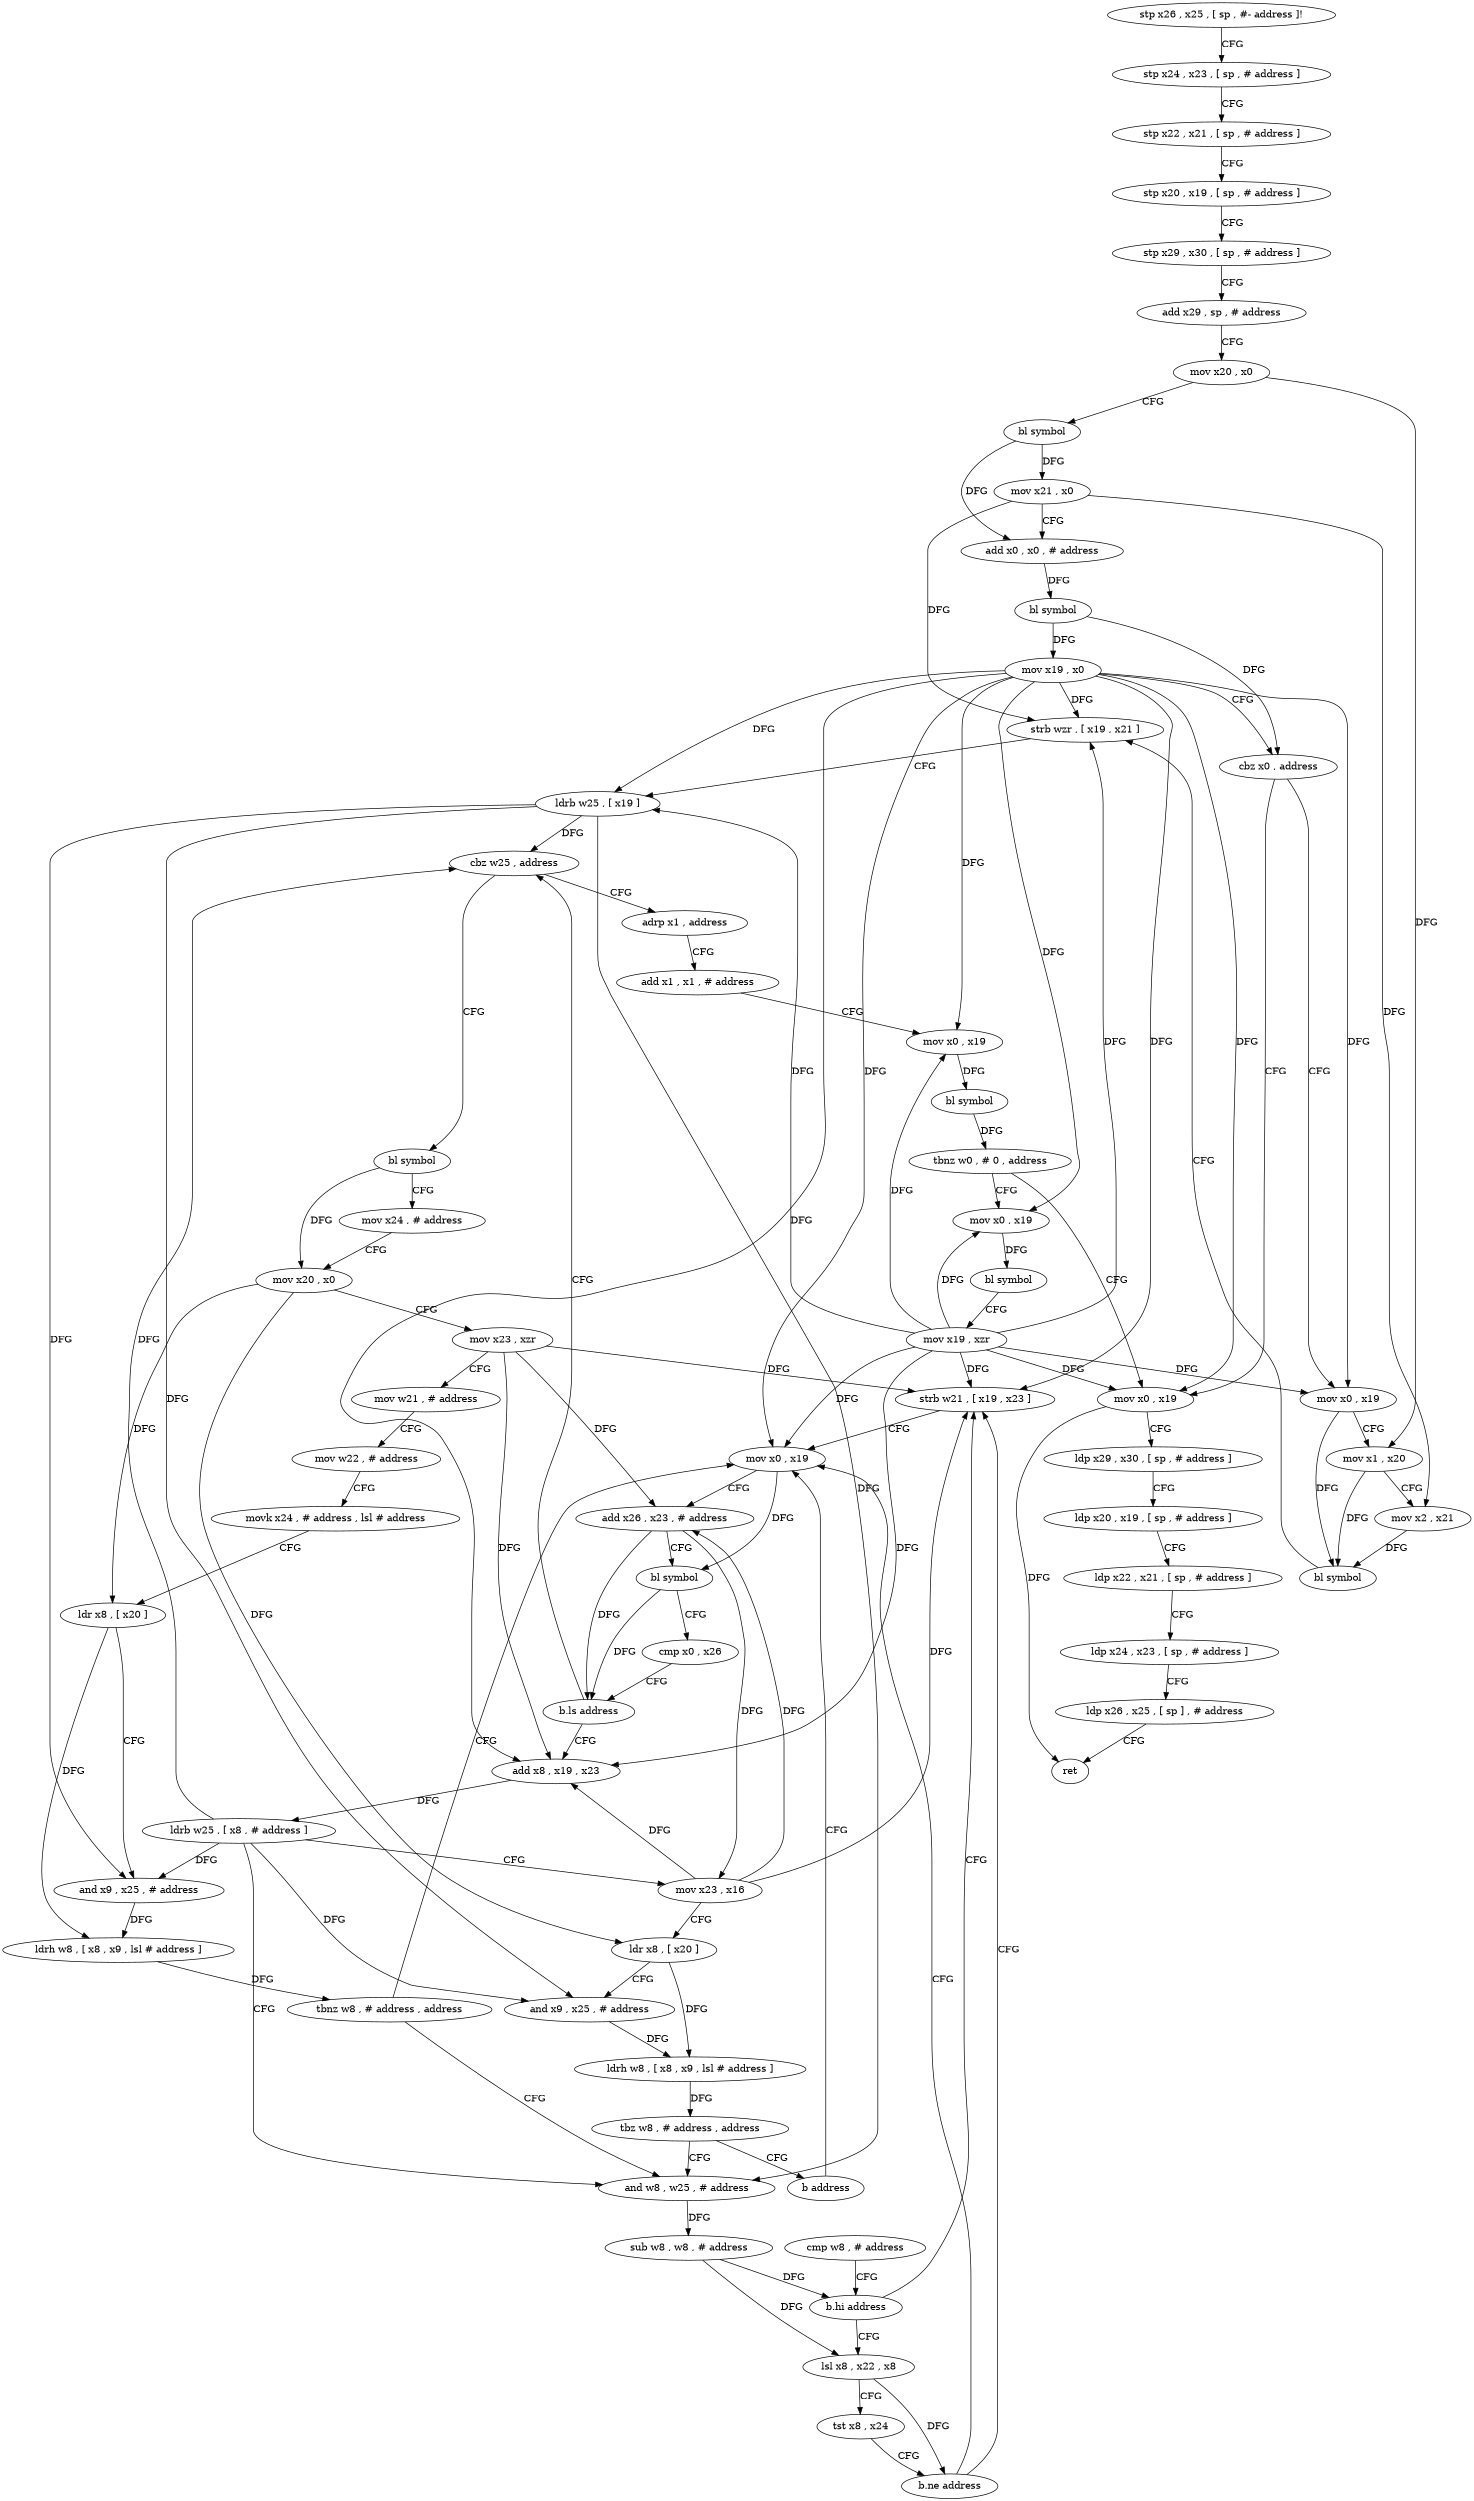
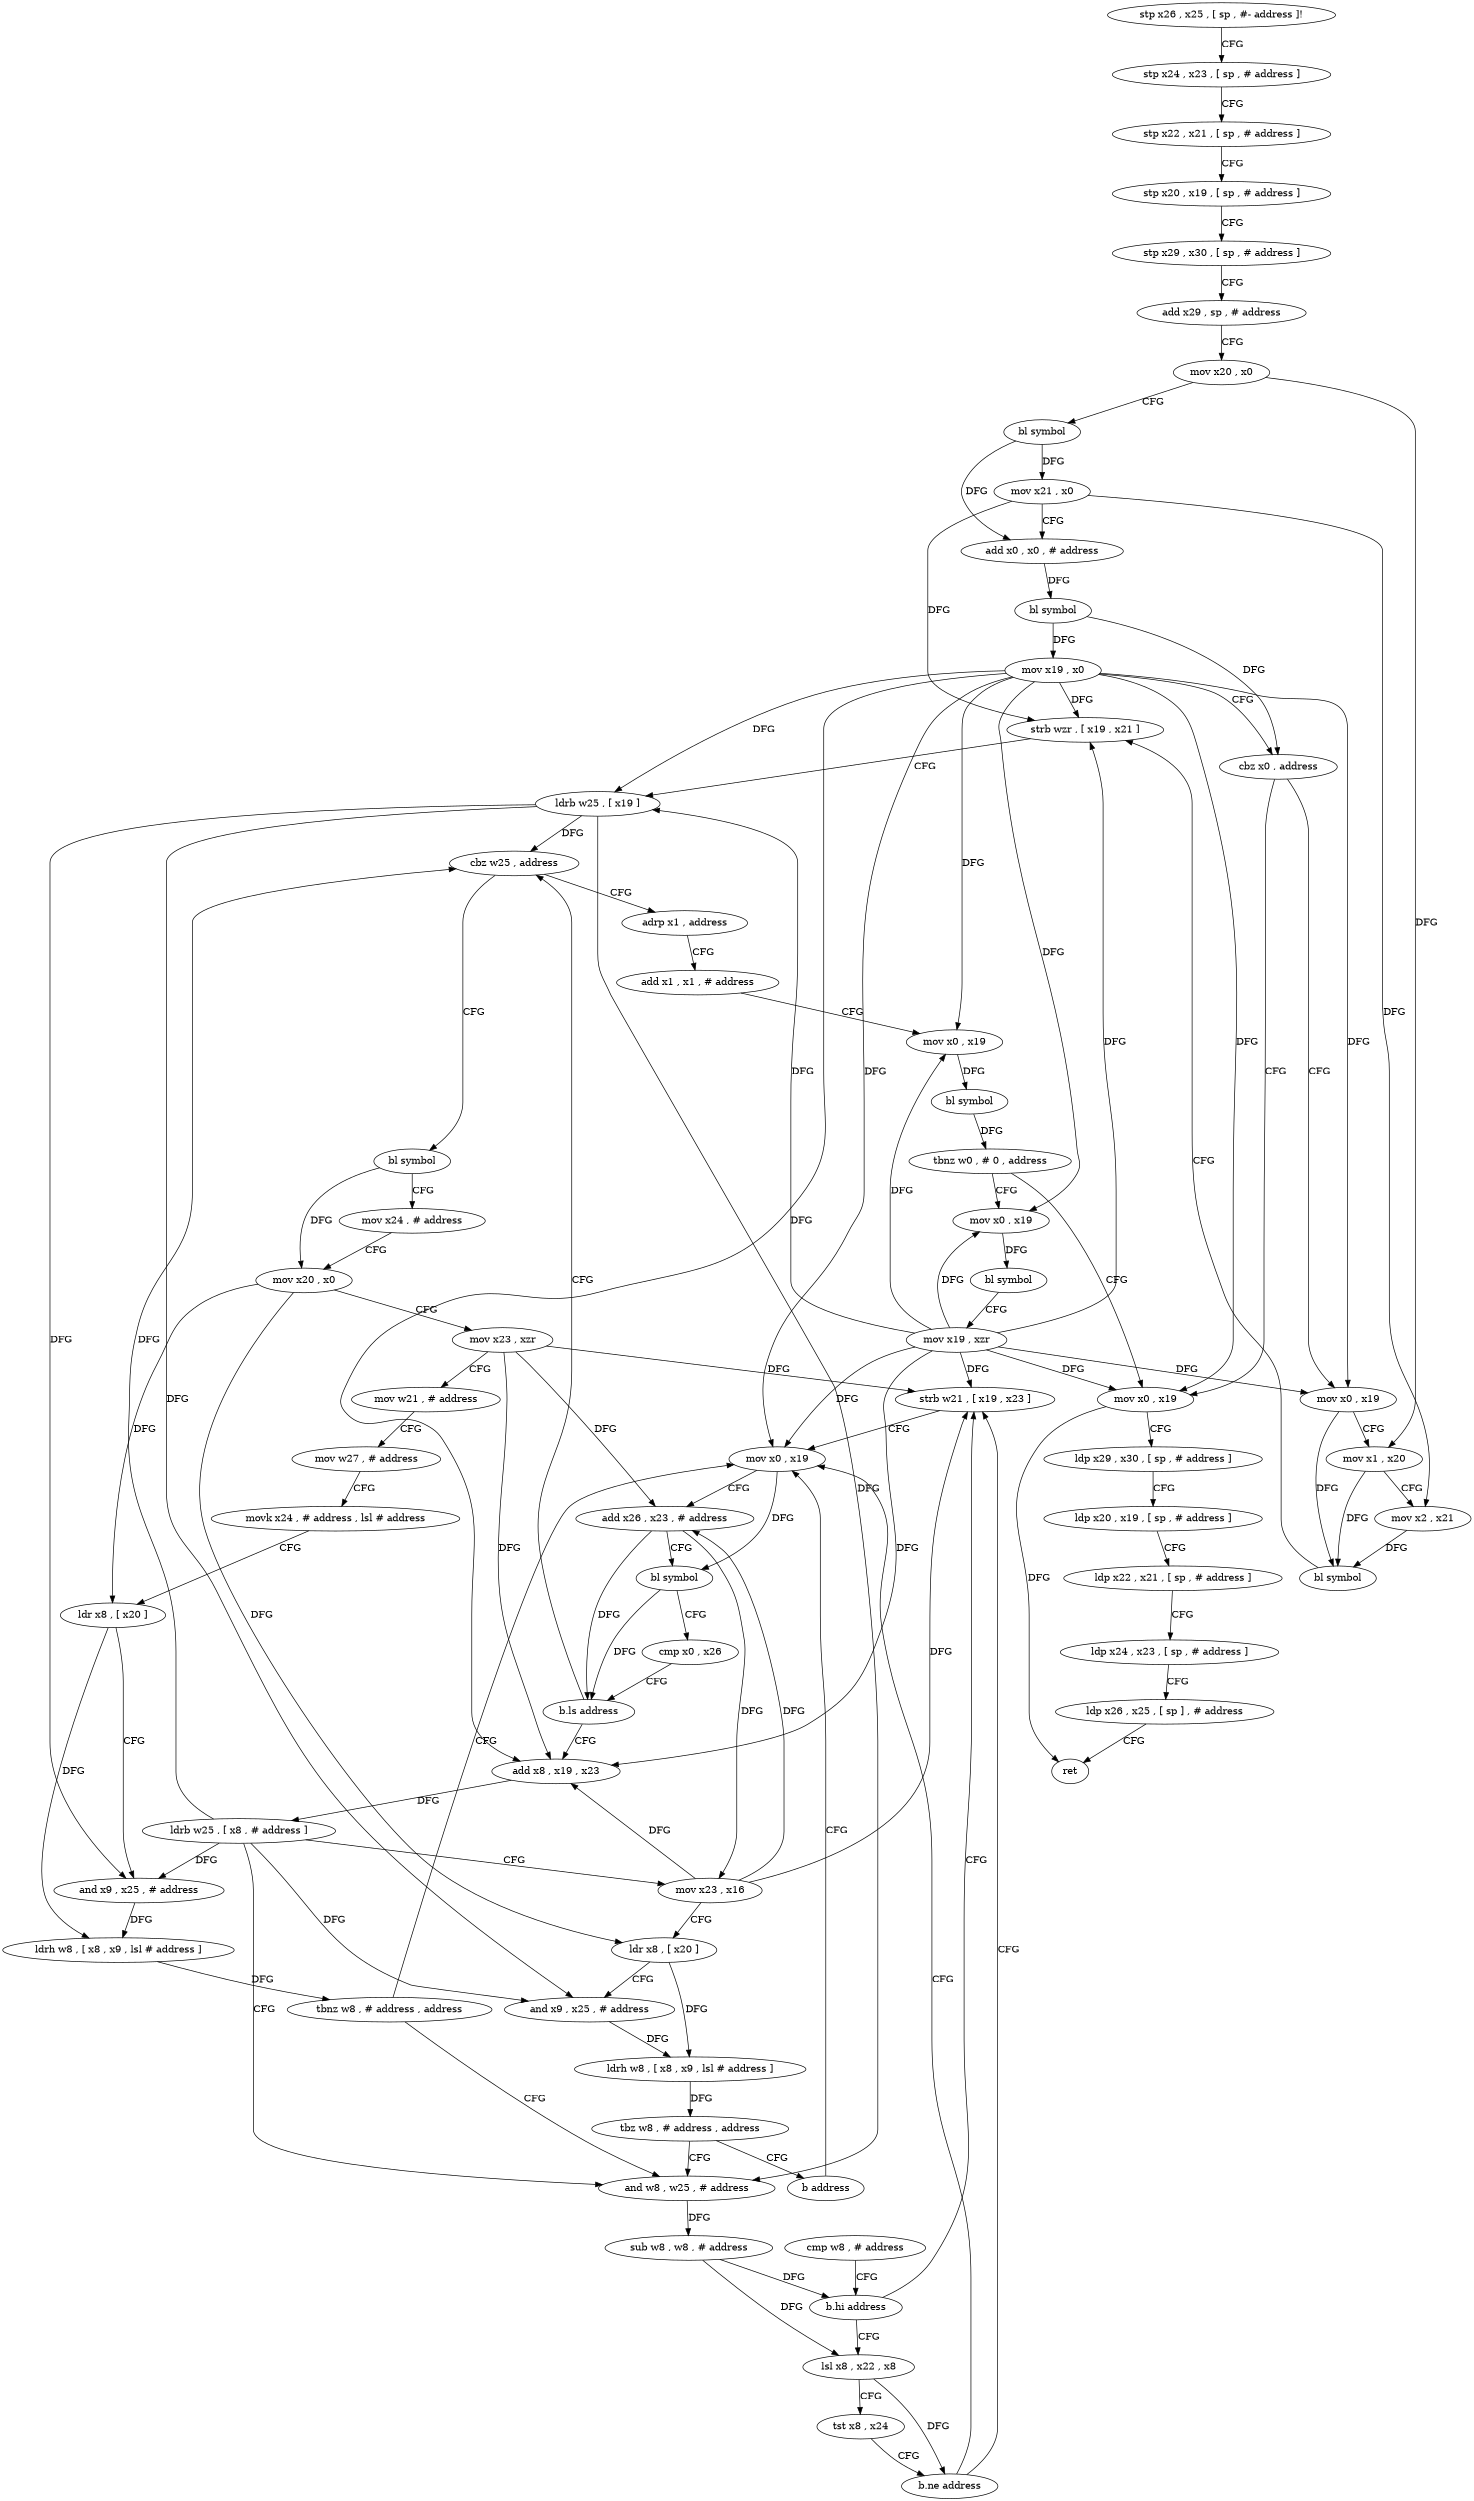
  digraph {
    n1 [label="stp x26 , x25 , [ sp , #- address ]!"]
    n2 [label="stp x24 , x23 , [ sp , # address ]"]
    n3 [label="stp x22 , x21 , [ sp , # address ]"]
    n4 [label="stp x20 , x19 , [ sp , # address ]"]
    n5 [label="stp x29 , x30 , [ sp , # address ]"]
    n6 [label="add x29 , sp , # address"]
    n7 [label="mov x20 , x0"]
    n8 [label="bl symbol"]
    n9 [label="mov x1 , x20"]
    n10 [label="mov x21 , x0"]
    n11 [label="add x0 , x0 , # address"]
    n12 [label="mov x2 , x21"]
    n13 [label="bl symbol"]
    n14 [label="strb wzr , [ x19 , x21 ]"]
    n15 [label="bl symbol"]
    n16 [label="ldrb w25 , [ x19 ]"]
    n17 [label="mov x19 , x0"]
    n18 [label="cbz x0 , address"]
    n19 [label="mov x0 , x19"]
    n20 [label="mov x0 , x19"]
    n21 [label="mov x0 , x19"]
    n22 [label="mov x0 , x19"]
    n23 [label="mov x0 , x19"]
    n24 [label="add x8 , x19 , x23"]
    n25 [label="strb w21 , [ x19 , x23 ]"]
    n26 [label="ldp x29 , x30 , [ sp , # address ]"]
    n27 [label=ret]
    n28 [label="cbz w25 , address"]
    n29 [label="and x9 , x25 , # address"]
    n30 [label="and w8 , w25 , # address"]
    n31 [label="and x9 , x25 , # address"]
    n32 [label="bl symbol"]
    n33 [label="bl symbol"]
    n34 [label="add x26 , x23 , # address"]
    n35 [label="bl symbol"]
    n36 [label="ldrb w25 , [ x8 , # address ]"]
    n37 [label="ldp x20 , x19 , [ sp , # address ]"]
    n38 [label="ldp x22 , x21 , [ sp , # address ]"]
    n39 [label="ldp x24 , x23 , [ sp , # address ]"]
    n40 [label="ldp x26 , x25 , [ sp ] , # address"]
    n41 [label="adrp x1 , address"]
    n42 [label="bl symbol"]
    n43 [label="ldrh w8 , [ x8 , x9 , lsl # address ]"]
    n44 [label="sub w8 , w8 , # address"]
    n45 [label="ldrh w8 , [ x8 , x9 , lsl # address ]"]
    n46 [label="add x1 , x1 , # address"]
    n47 [label="mov x24 , # address"]
    n48 [label="mov x20 , x0"]
    n49 [label="mov x23 , xzr"]
    n50 [label="ldr x8 , [ x20 ]"]
    n51 [label="ldr x8 , [ x20 ]"]
    n52 [label="tbnz w0 , # 0 , address"]
    n53 [label="mov x19 , xzr"]
    n54 [label="mov w21 , # address"]
-   n55 [label="mov w22 , # address"]
+   n55 [label="mov w27 , # address"]
    n56 [label="b.ls address"]
    n57 [label="mov x23 , x16"]
    n58 [label="movk x24 , # address , lsl # address"]
    n59 [label="tbnz w8 , # address , address"]
    n60 [label="cmp x0 , x26"]
    n61 [label="b.hi address"]
    n62 [label="lsl x8 , x22 , x8"]
    n63 [label="cmp w8 , # address"]
    n64 [label="tst x8 , x24"]
    n65 [label="b.ne address"]
    n66 [label="tbz w8 , # address , address"]
    n67 [label="b address"]
    n1 -> n2 [label=CFG]
    n2 -> n3 [label=CFG]
    n3 -> n4 [label=CFG]
    n4 -> n5 [label=CFG]
    n5 -> n6 [label=CFG]
    n6 -> n7 [label=CFG]
    n7 -> n8 [label=CFG]
    n7 -> n9 [label=DFG]
    n8 -> n10 [label=DFG]
    n8 -> n11 [label=DFG]
    n9 -> n12 [label=CFG]
    n9 -> n13 [label=DFG]
    n10 -> n11 [label=CFG]
    n10 -> n12 [label=DFG]
    n10 -> n14 [label=DFG]
    n11 -> n15 [label=DFG]
    n12 -> n13 [label=DFG]
    n13 -> n14 [label=CFG]
    n14 -> n16 [label=CFG]
    n15 -> n17 [label=DFG]
    n15 -> n18 [label=DFG]
    n16 -> n28 [label=DFG]
    n16 -> n29 [label=DFG]
    n16 -> n30 [label=DFG]
    n16 -> n31 [label=DFG]
    n17 -> n14 [label=DFG]
    n17 -> n16 [label=DFG]
    n17 -> n18 [label=CFG]
    n17 -> n19 [label=DFG]
    n17 -> n20 [label=DFG]
    n17 -> n21 [label=DFG]
    n17 -> n22 [label=DFG]
    n17 -> n23 [label=DFG]
    n17 -> n24 [label=DFG]
-   n17 -> n25 [label=DFG]
    n18 -> n19 [label=CFG]
    n18 -> n20 [label=CFG]
    n19 -> n26 [label=CFG]
    n19 -> n27 [label=DFG]
    n20 -> n9 [label=CFG]
    n20 -> n13 [label=DFG]
    n21 -> n32 [label=DFG]
    n22 -> n33 [label=DFG]
    n23 -> n34 [label=CFG]
    n23 -> n35 [label=DFG]
    n24 -> n36 [label=DFG]
    n25 -> n23 [label=CFG]
    n26 -> n37 [label=CFG]
    n28 -> n41 [label=CFG]
    n28 -> n42 [label=CFG]
    n29 -> n43 [label=DFG]
    n30 -> n44 [label=DFG]
    n31 -> n45 [label=DFG]
    n32 -> n52 [label=DFG]
    n33 -> n53 [label=CFG]
    n34 -> n35 [label=CFG]
    n34 -> n56 [label=DFG]
    n34 -> n57 [label=DFG]
    n35 -> n56 [label=DFG]
    n35 -> n60 [label=CFG]
    n36 -> n28 [label=DFG]
    n36 -> n29 [label=DFG]
    n36 -> n30 [label=CFG]
    n36 -> n31 [label=DFG]
    n36 -> n57 [label=CFG]
    n37 -> n38 [label=CFG]
    n38 -> n39 [label=CFG]
    n39 -> n40 [label=CFG]
    n40 -> n27 [label=CFG]
    n41 -> n46 [label=CFG]
    n42 -> n47 [label=CFG]
    n42 -> n48 [label=DFG]
    n43 -> n59 [label=DFG]
    n44 -> n61 [label=DFG]
    n44 -> n62 [label=DFG]
    n45 -> n66 [label=DFG]
    n46 -> n21 [label=CFG]
    n47 -> n48 [label=CFG]
    n48 -> n49 [label=CFG]
    n48 -> n50 [label=DFG]
    n48 -> n51 [label=DFG]
    n49 -> n24 [label=DFG]
    n49 -> n25 [label=DFG]
    n49 -> n34 [label=DFG]
    n49 -> n54 [label=CFG]
    n50 -> n29 [label=CFG]
    n50 -> n43 [label=DFG]
    n51 -> n31 [label=CFG]
    n51 -> n45 [label=DFG]
    n52 -> n19 [label=CFG]
    n52 -> n22 [label=CFG]
    n53 -> n14 [label=DFG]
    n53 -> n16 [label=DFG]
    n53 -> n19 [label=DFG]
    n53 -> n20 [label=DFG]
    n53 -> n21 [label=DFG]
    n53 -> n22 [label=DFG]
    n53 -> n23 [label=DFG]
    n53 -> n24 [label=DFG]
    n53 -> n25 [label=DFG]
    n54 -> n55 [label=CFG]
    n55 -> n58 [label=CFG]
    n56 -> n24 [label=CFG]
    n56 -> n28 [label=CFG]
    n57 -> n24 [label=DFG]
    n57 -> n25 [label=DFG]
    n57 -> n34 [label=DFG]
    n57 -> n51 [label=CFG]
    n58 -> n50 [label=CFG]
    n59 -> n23 [label=CFG]
    n59 -> n30 [label=CFG]
    n60 -> n56 [label=CFG]
    n61 -> n25 [label=CFG]
    n61 -> n62 [label=CFG]
    n62 -> n64 [label=CFG]
    n62 -> n65 [label=DFG]
    n63 -> n61 [label=CFG]
    n64 -> n65 [label=CFG]
    n65 -> n23 [label=CFG]
    n65 -> n25 [label=CFG]
    n66 -> n30 [label=CFG]
    n66 -> n67 [label=CFG]
    n67 -> n23 [label=CFG]
  }
